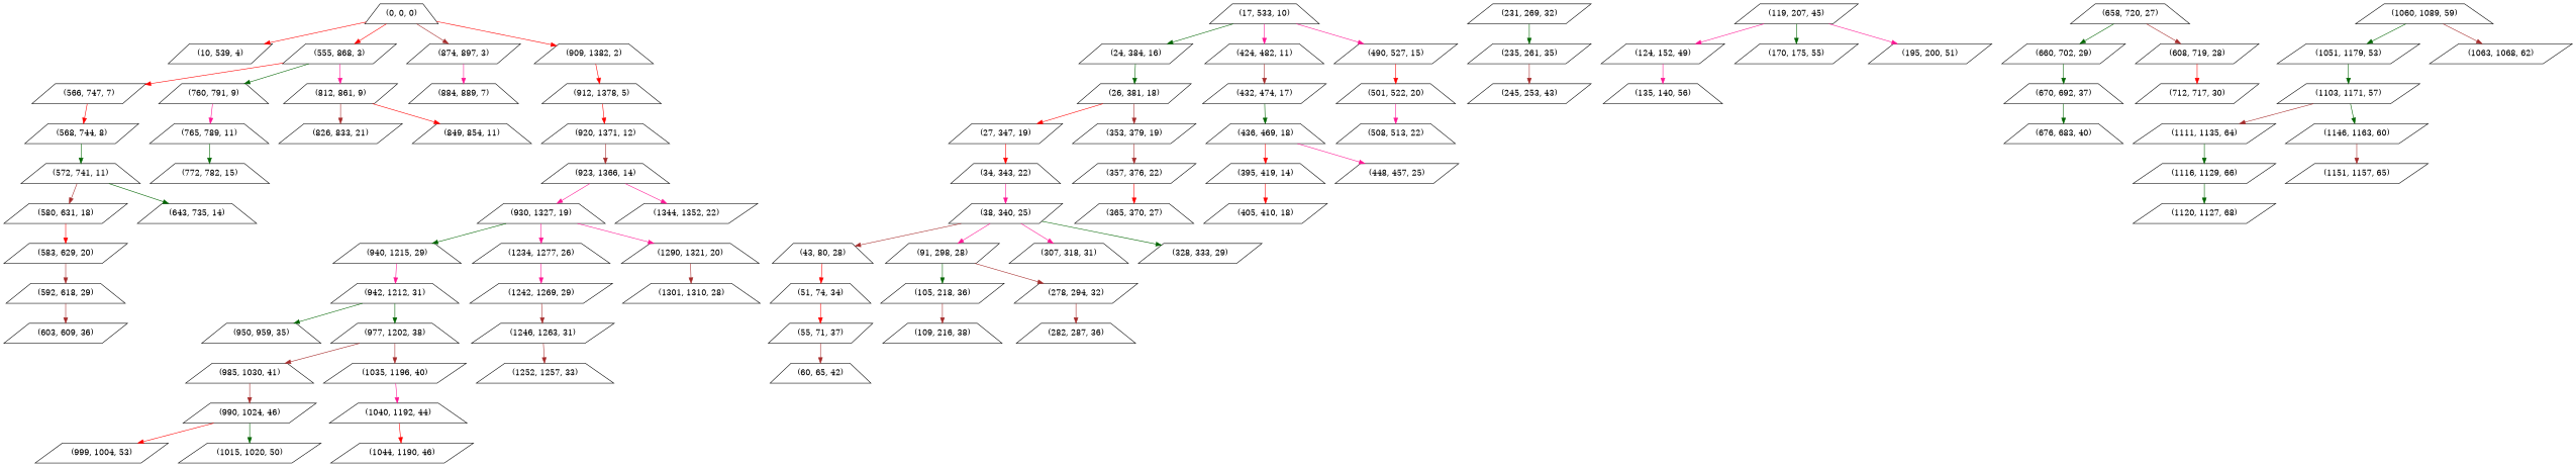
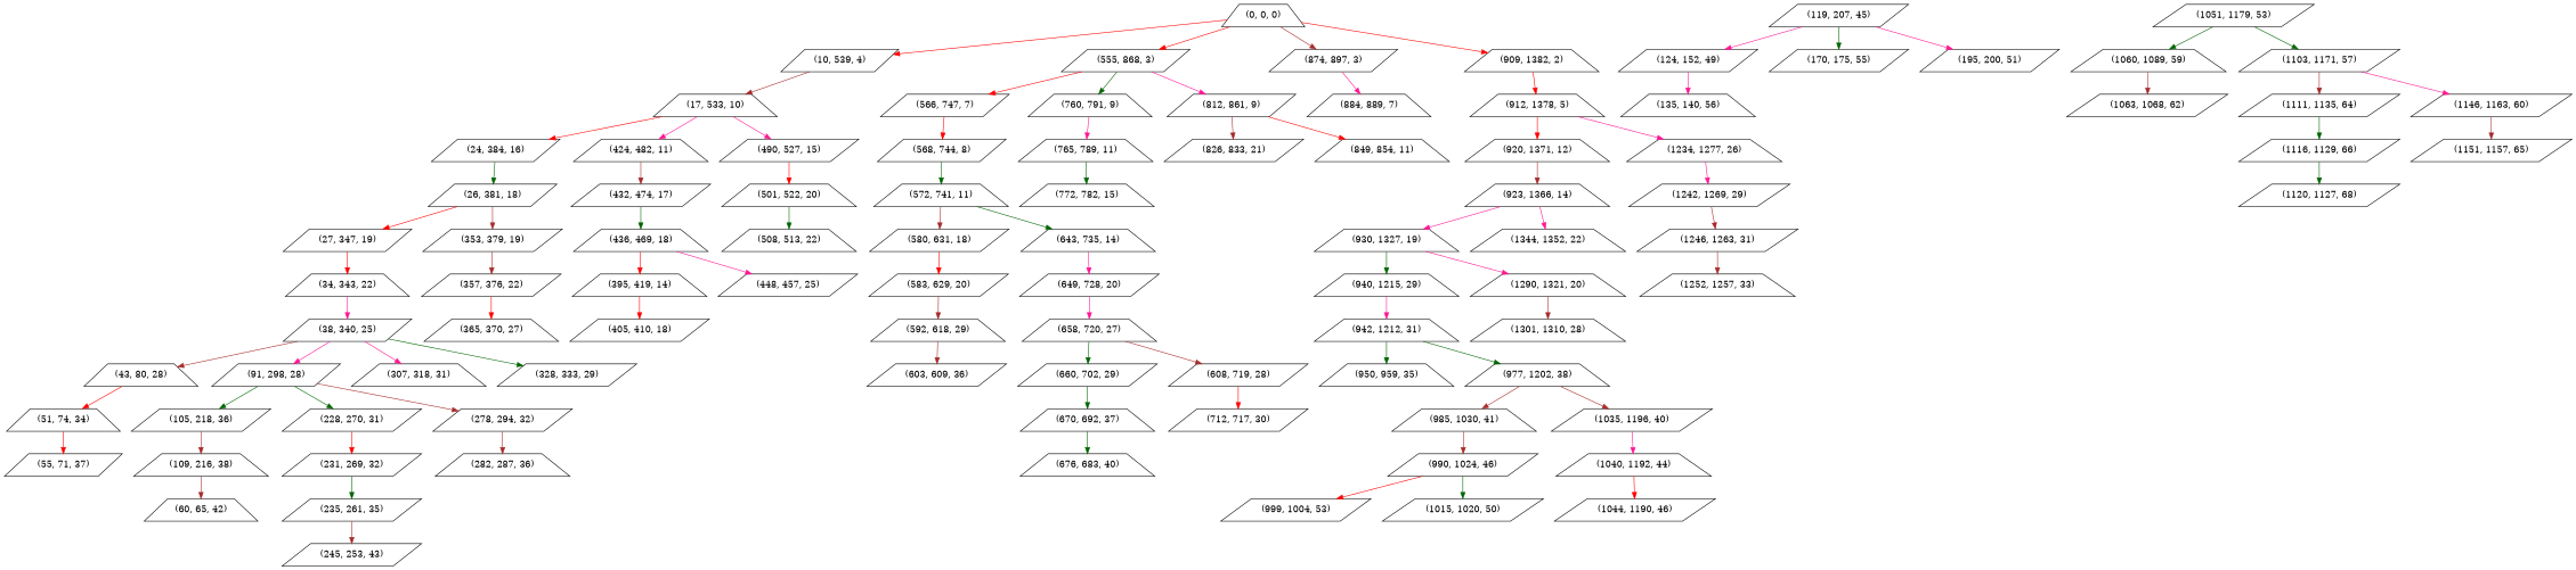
  digraph {
    node [shape=parallelogram]
    edge [color=brown]
    "(0, 0, 0)" [shape=trapezium]
    "(10, 539, 4)"
    "(555, 868, 3)"
    "(874, 897, 3)"
    "(909, 1382, 2)" [shape=trapezium]
    "(17, 533, 10)" [shape=trapezium]
    "(566, 747, 7)"
    "(760, 791, 9)" [shape=trapezium]
    "(812, 861, 9)"
    "(884, 889, 7)" [shape=trapezium]
    "(912, 1378, 5)" [shape=trapezium]
    "(24, 384, 16)"
    "(424, 482, 11)" [shape=trapezium]
    "(490, 527, 15)"
    "(26, 381, 18)"
    "(395, 419, 14)" [shape=trapezium]
    "(405, 410, 18)"
    "(432, 474, 17)"
    "(501, 522, 20)" [shape=trapezium]
    "(27, 347, 19)"
    "(353, 379, 19)"
    "(34, 343, 22)" [shape=trapezium]
    "(357, 376, 22)"
    "(38, 340, 25)"
    "(43, 80, 28)" [shape=trapezium]
    "(91, 298, 28)"
    "(307, 318, 31)" [shape=trapezium]
    "(328, 333, 29)"
    "(51, 74, 34)" [shape=trapezium]
    "(105, 218, 36)"
+   "(228, 270, 31)"
    "(278, 294, 32)"
    "(55, 71, 37)"
    "(60, 65, 42)" [shape=trapezium]
    "(109, 216, 38)" [shape=trapezium]
    "(231, 269, 32)"
    "(282, 287, 36)" [shape=trapezium]
    "(119, 207, 45)"
    "(124, 152, 49)"
    "(170, 175, 55)"
    "(195, 200, 51)"
    "(135, 140, 56)" [shape=trapezium]
    "(235, 261, 35)"
    "(245, 253, 43)"
    "(365, 370, 27)" [shape=trapezium]
    "(436, 469, 18)" [shape=trapezium]
    "(448, 457, 25)"
    "(508, 513, 22)" [shape=trapezium]
    "(568, 744, 8)"
    "(765, 789, 11)" [shape=trapezium]
    "(826, 833, 21)"
    "(849, 854, 11)" [shape=trapezium]
    "(572, 741, 11)" [shape=trapezium]
    "(580, 631, 18)"
    "(643, 735, 14)" [shape=trapezium]
    "(583, 629, 20)"
+   "(649, 728, 20)"
    "(592, 618, 29)" [shape=trapezium]
    "(603, 609, 36)"
    "(658, 720, 27)" [shape=trapezium]
    "(660, 702, 29)"
    n62 [label="(608, 719, 28)"]
    "(670, 692, 37)" [shape=trapezium]
    "(712, 717, 30)"
    "(676, 683, 40)" [shape=trapezium]
    "(772, 782, 15)" [shape=trapezium]
    "(920, 1371, 12)" [shape=trapezium]
    "(923, 1366, 14)" [shape=trapezium]
    "(930, 1327, 19)" [shape=trapezium]
-   "(1344, 1352, 22)"
+   "(1344, 1352, 22)" [shape=trapezium]
    "(940, 1215, 29)" [shape=trapezium]
    "(1234, 1277, 26)" [shape=trapezium]
    "(1290, 1321, 20)" [shape=trapezium]
    "(942, 1212, 31)" [shape=trapezium]
    "(1242, 1269, 29)"
    "(1301, 1310, 28)" [shape=trapezium]
    "(950, 959, 35)" [shape=trapezium]
    "(977, 1202, 38)" [shape=trapezium]
    "(985, 1030, 41)" [shape=trapezium]
    "(1035, 1196, 40)"
    "(990, 1024, 46)"
    "(1040, 1192, 44)" [shape=trapezium]
    "(999, 1004, 53)"
    "(1015, 1020, 50)"
    "(1044, 1190, 46)"
    "(1060, 1089, 59)" [shape=trapezium]
    "(1051, 1179, 53)"
    "(1103, 1171, 57)"
    "(1063, 1068, 62)"
    "(1111, 1135, 64)"
    "(1146, 1163, 60)"
    "(1116, 1129, 66)"
    "(1151, 1157, 65)"
    "(1120, 1127, 68)"
    "(1246, 1263, 31)"
    "(1252, 1257, 33)" [shape=trapezium]
    "(0, 0, 0)" -> "(10, 539, 4)" [color=red]
    "(0, 0, 0)" -> "(555, 868, 3)" [color=red]
    "(0, 0, 0)" -> "(874, 897, 3)"
    "(0, 0, 0)" -> "(909, 1382, 2)" [color=red]
+   "(10, 539, 4)" -> "(17, 533, 10)"
    "(555, 868, 3)" -> "(566, 747, 7)" [color=red]
    "(555, 868, 3)" -> "(760, 791, 9)" [color=darkgreen]
    "(555, 868, 3)" -> "(812, 861, 9)" [color=deeppink]
    "(874, 897, 3)" -> "(884, 889, 7)" [color=deeppink]
    "(909, 1382, 2)" -> "(912, 1378, 5)" [color=red]
-   "(17, 533, 10)" -> "(24, 384, 16)" [color=darkgreen]
+   "(17, 533, 10)" -> "(24, 384, 16)" [color=red]
    "(17, 533, 10)" -> "(424, 482, 11)" [color=deeppink]
    "(17, 533, 10)" -> "(490, 527, 15)" [color=deeppink]
    "(566, 747, 7)" -> "(568, 744, 8)" [color=red]
    "(760, 791, 9)" -> "(765, 789, 11)" [color=deeppink]
    "(812, 861, 9)" -> "(826, 833, 21)"
    "(812, 861, 9)" -> "(849, 854, 11)" [color=red]
    "(912, 1378, 5)" -> "(920, 1371, 12)" [color=red]
    "(24, 384, 16)" -> "(26, 381, 18)" [color=darkgreen]
    "(424, 482, 11)" -> "(432, 474, 17)"
    "(490, 527, 15)" -> "(501, 522, 20)" [color=red]
    "(26, 381, 18)" -> "(27, 347, 19)" [color=red]
    "(26, 381, 18)" -> "(353, 379, 19)"
    "(395, 419, 14)" -> "(405, 410, 18)" [color=red]
    "(432, 474, 17)" -> "(436, 469, 18)" [color=darkgreen]
-   "(501, 522, 20)" -> "(508, 513, 22)" [color=deeppink]
+   "(501, 522, 20)" -> "(508, 513, 22)" [color=darkgreen]
    "(27, 347, 19)" -> "(34, 343, 22)" [color=red]
    "(353, 379, 19)" -> "(357, 376, 22)"
    "(34, 343, 22)" -> "(38, 340, 25)" [color=deeppink]
    "(357, 376, 22)" -> "(365, 370, 27)" [color=red]
    "(38, 340, 25)" -> "(43, 80, 28)"
    "(38, 340, 25)" -> "(91, 298, 28)" [color=deeppink]
    "(38, 340, 25)" -> "(307, 318, 31)" [color=deeppink]
    "(38, 340, 25)" -> "(328, 333, 29)" [color=darkgreen]
    "(43, 80, 28)" -> "(51, 74, 34)" [color=red]
    "(91, 298, 28)" -> "(105, 218, 36)" [color=darkgreen]
+   "(91, 298, 28)" -> "(228, 270, 31)" [color=darkgreen]
    "(91, 298, 28)" -> "(278, 294, 32)"
    "(51, 74, 34)" -> "(55, 71, 37)" [color=red]
    "(105, 218, 36)" -> "(109, 216, 38)"
+   "(228, 270, 31)" -> "(231, 269, 32)" [color=red]
    "(278, 294, 32)" -> "(282, 287, 36)"
-   "(55, 71, 37)" -> "(60, 65, 42)"
+   "(109, 216, 38)" -> "(60, 65, 42)"
    "(231, 269, 32)" -> "(235, 261, 35)" [color=darkgreen]
    "(119, 207, 45)" -> "(124, 152, 49)" [color=deeppink]
    "(119, 207, 45)" -> "(170, 175, 55)" [color=darkgreen]
    "(119, 207, 45)" -> "(195, 200, 51)" [color=deeppink]
    "(124, 152, 49)" -> "(135, 140, 56)" [color=deeppink]
    "(235, 261, 35)" -> "(245, 253, 43)"
    "(436, 469, 18)" -> "(395, 419, 14)" [color=red]
    "(436, 469, 18)" -> "(448, 457, 25)" [color=deeppink]
    "(568, 744, 8)" -> "(572, 741, 11)" [color=darkgreen]
    "(765, 789, 11)" -> "(772, 782, 15)" [color=darkgreen]
    "(572, 741, 11)" -> "(580, 631, 18)"
    "(572, 741, 11)" -> "(643, 735, 14)" [color=darkgreen]
    "(580, 631, 18)" -> "(583, 629, 20)" [color=red]
+   "(643, 735, 14)" -> "(649, 728, 20)" [color=deeppink]
    "(583, 629, 20)" -> "(592, 618, 29)"
+   "(649, 728, 20)" -> "(658, 720, 27)" [color=deeppink]
    "(592, 618, 29)" -> "(603, 609, 36)"
    "(658, 720, 27)" -> "(660, 702, 29)" [color=darkgreen]
    "(658, 720, 27)" -> n62
    "(660, 702, 29)" -> "(670, 692, 37)" [color=darkgreen]
    n62 -> "(712, 717, 30)" [color=red]
    "(670, 692, 37)" -> "(676, 683, 40)" [color=darkgreen]
    "(920, 1371, 12)" -> "(923, 1366, 14)"
    "(923, 1366, 14)" -> "(930, 1327, 19)" [color=deeppink]
    "(923, 1366, 14)" -> "(1344, 1352, 22)" [color=deeppink]
    "(930, 1327, 19)" -> "(940, 1215, 29)" [color=darkgreen]
-   "(930, 1327, 19)" -> "(1234, 1277, 26)" [color=deeppink]
+   "(912, 1378, 5)" -> "(1234, 1277, 26)" [color=deeppink]
    "(930, 1327, 19)" -> "(1290, 1321, 20)" [color=deeppink]
    "(940, 1215, 29)" -> "(942, 1212, 31)" [color=deeppink]
    "(1234, 1277, 26)" -> "(1242, 1269, 29)" [color=deeppink]
    "(1290, 1321, 20)" -> "(1301, 1310, 28)"
    "(942, 1212, 31)" -> "(950, 959, 35)" [color=darkgreen]
    "(942, 1212, 31)" -> "(977, 1202, 38)" [color=darkgreen]
    "(1242, 1269, 29)" -> "(1246, 1263, 31)"
    "(977, 1202, 38)" -> "(985, 1030, 41)"
    "(977, 1202, 38)" -> "(1035, 1196, 40)"
    "(985, 1030, 41)" -> "(990, 1024, 46)"
    "(1035, 1196, 40)" -> "(1040, 1192, 44)" [color=deeppink]
    "(990, 1024, 46)" -> "(999, 1004, 53)" [color=red]
    "(990, 1024, 46)" -> "(1015, 1020, 50)" [color=darkgreen]
    "(1040, 1192, 44)" -> "(1044, 1190, 46)" [color=red]
    "(1060, 1089, 59)" -> "(1063, 1068, 62)"
-   "(1060, 1089, 59)" -> "(1051, 1179, 53)" [color=darkgreen]
+   "(1051, 1179, 53)" -> "(1060, 1089, 59)" [color=darkgreen]
    "(1051, 1179, 53)" -> "(1103, 1171, 57)" [color=darkgreen]
    "(1103, 1171, 57)" -> "(1111, 1135, 64)"
-   "(1103, 1171, 57)" -> "(1146, 1163, 60)" [color=darkgreen]
+   "(1103, 1171, 57)" -> "(1146, 1163, 60)" [color=deeppink]
    "(1111, 1135, 64)" -> "(1116, 1129, 66)" [color=darkgreen]
    "(1146, 1163, 60)" -> "(1151, 1157, 65)"
    "(1116, 1129, 66)" -> "(1120, 1127, 68)" [color=darkgreen]
    "(1246, 1263, 31)" -> "(1252, 1257, 33)"
  }
